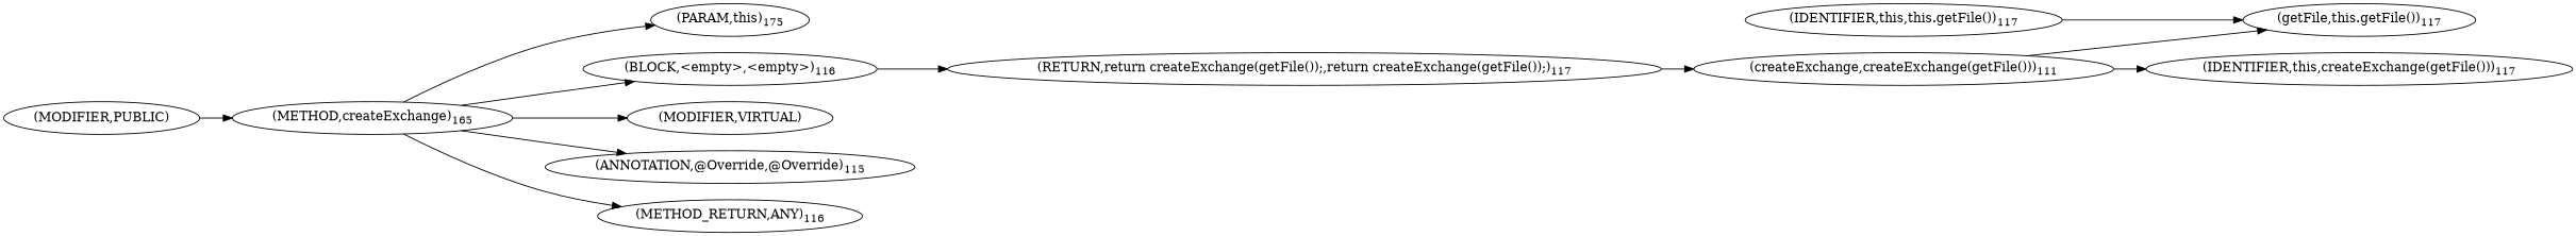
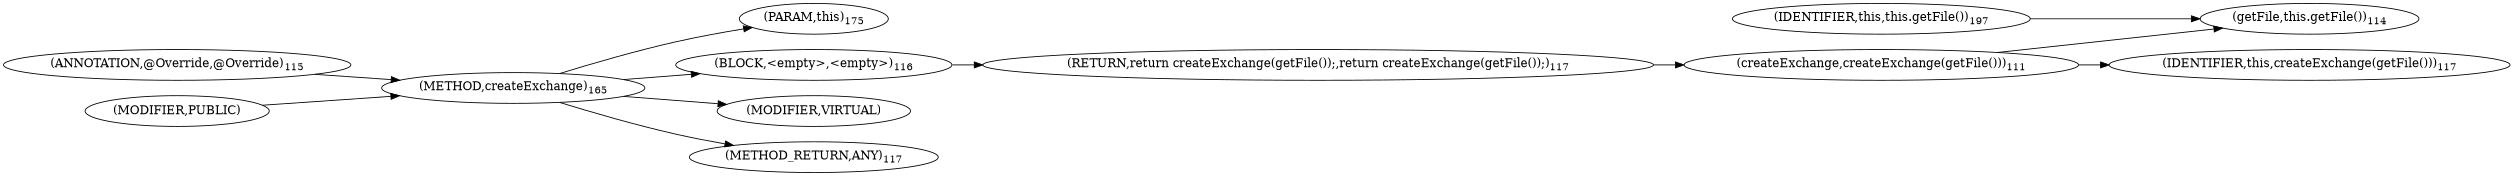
  digraph {
    rankdir=LR
    n1 [label=<(METHOD,createExchange)<SUB>165</SUB>>]
    n2 [label=<(PARAM,this)<SUB>175</SUB>>]
    n3 [label=<(BLOCK,&lt;empty&gt;,&lt;empty&gt;)<SUB>116</SUB>>]
    n4 [label=<(MODIFIER,VIRTUAL)>]
    n5 [label=<(ANNOTATION,@Override,@Override)<SUB>115</SUB>>]
-   n6 [label=<(METHOD_RETURN,ANY)<SUB>116</SUB>>]
+   n6 [label=<(METHOD_RETURN,ANY)<SUB>117</SUB>>]
    n7 [label=<(RETURN,return createExchange(getFile());,return createExchange(getFile());)<SUB>117</SUB>>]
    n8 [label=<(MODIFIER,PUBLIC)>]
    n9 [label=<(createExchange,createExchange(getFile()))<SUB>111</SUB>>]
    n10 [label=<(IDENTIFIER,this,createExchange(getFile()))<SUB>117</SUB>>]
-   n11 [label=<(getFile,this.getFile())<SUB>117</SUB>>]
-   n12 [label=<(IDENTIFIER,this,this.getFile())<SUB>117</SUB>>]
+   n11 [label=<(getFile,this.getFile())<SUB>114</SUB>>]
+   n12 [label=<(IDENTIFIER,this,this.getFile())<SUB>197</SUB>>]
    n1 -> n2
    n1 -> n3
    n1 -> n4
-   n1 -> n5
+   n5 -> n1
    n1 -> n6
    n3 -> n7
    n7 -> n9
    n8 -> n1
    n9 -> n10
    n9 -> n11
    n12 -> n11
  }
